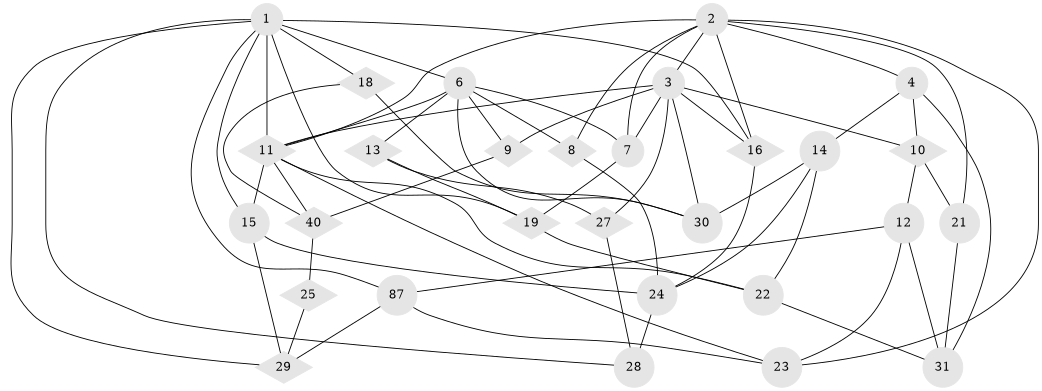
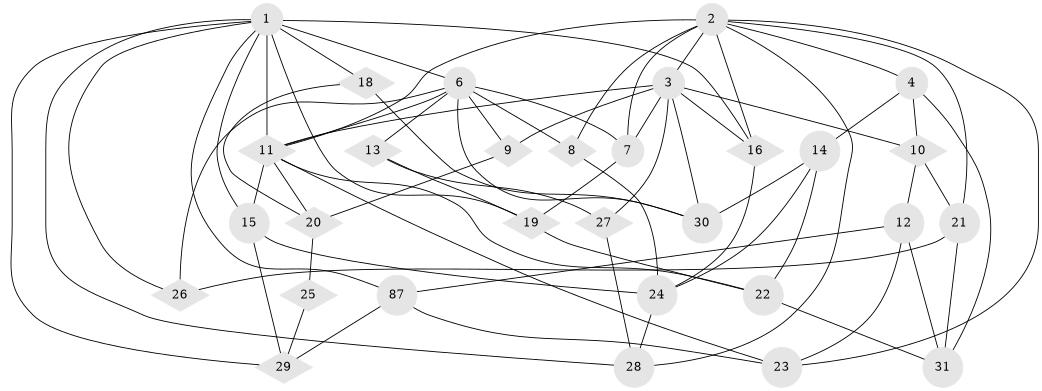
  graph {
    node [color=gray90 shape=circle style=filled]
    edge [weight=1.0]
    1
    6
    11 [shape=diamond]
    15
    16 [shape=diamond]
    n6 [label=87]
    18 [shape=diamond]
    19 [shape=diamond]
+   26 [shape=diamond]
    28
    29 [shape=diamond]
    7
    8 [shape=diamond]
    9 [shape=diamond]
    30
    13 [shape=diamond]
    23
-   20 [shape=diamond label=40]
+   20 [shape=diamond]
    22
    24
    2
    3
    4
    21
    10 [shape=diamond]
    27 [shape=diamond]
    14
    31
    25 [shape=diamond]
    12
    1 -- 6
    1 -- 11 [weight=2.0]
    1 -- 15
    1 -- 16
    1 -- n6
    1 -- 18 [weight=2.0]
    1 -- 19
+   1 -- 26
    1 -- 28
    1 -- 29
    6 -- 11
+   6 -- 26 [weight=2.0]
    6 -- 7
    6 -- 8
    6 -- 9 [weight=2.0]
    6 -- 30
    6 -- 13
    11 -- 15
    11 -- 23
    11 -- 20
    11 -- 22
    15 -- 29
    15 -- 24
    16 -- 24
    n6 -- 29
    n6 -- 23
    18 -- 30
    18 -- 20
    19 -- 22
    7 -- 19
    8 -- 24
    9 -- 20
    13 -- 19
    13 -- 27
    20 -- 25
    22 -- 31
    24 -- 28
    2 -- 11 [weight=2.0]
    2 -- 16
+   2 -- 28
    2 -- 7
    2 -- 8
    2 -- 23
    2 -- 3
    2 -- 4
    2 -- 21
    3 -- 11
    3 -- 16
    3 -- 7
    3 -- 9
    3 -- 30
    3 -- 10
    3 -- 27 [weight=2.0]
    4 -- 10
    4 -- 14
    4 -- 31
+   21 -- 26
    21 -- 31
    10 -- 21
    10 -- 12
    27 -- 28
    14 -- 30
    14 -- 22
    14 -- 24
    25 -- 29
    12 -- n6
    12 -- 23
    12 -- 31
  }
